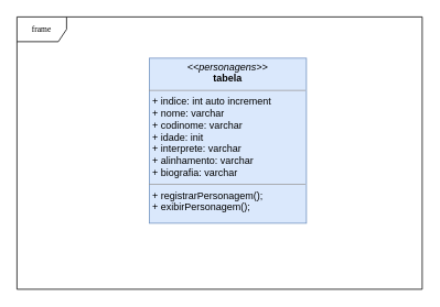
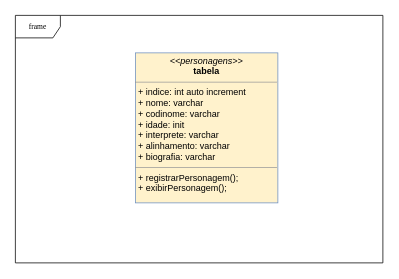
  <mxCell id="0" />
  <mxCell id="1" parent="0" />
  <mxCell id="2" value="frame" style="shape=umlFrame;whiteSpace=wrap;html=1;rounded=0;shadow=0;comic=0;labelBackgroundColor=none;strokeWidth=1;fontFamily=Verdana;fontSize=10;align=center;" parent="1" vertex="1"><mxGeometry x="20" y="20" width="490" height="330" as="geometry" /></mxCell>
- <mxCell id="3" value="&lt;p style=&quot;margin: 0px ; margin-top: 4px ; text-align: center&quot;&gt;&lt;i&gt;&amp;lt;&amp;lt;personagens&amp;gt;&amp;gt;&lt;/i&gt;&lt;br&gt;&lt;b&gt;tabela&lt;/b&gt;&lt;/p&gt;&lt;hr size=&quot;1&quot;&gt;&lt;p style=&quot;margin: 0px ; margin-left: 4px&quot;&gt;+ indice: int auto increment&lt;br&gt;+ nome: varchar&lt;/p&gt;&lt;p style=&quot;margin: 0px ; margin-left: 4px&quot;&gt;+ codinome: varchar&lt;/p&gt;&lt;p style=&quot;margin: 0px ; margin-left: 4px&quot;&gt;+ idade: init&lt;/p&gt;&lt;p style=&quot;margin: 0px ; margin-left: 4px&quot;&gt;+ interprete: varchar&lt;/p&gt;&lt;p style=&quot;margin: 0px ; margin-left: 4px&quot;&gt;+ alinhamento: varchar&lt;/p&gt;&lt;p style=&quot;margin: 0px ; margin-left: 4px&quot;&gt;+ biografia: varchar&lt;br&gt;&lt;/p&gt;&lt;hr size=&quot;1&quot;&gt;&lt;p style=&quot;margin: 0px ; margin-left: 4px&quot;&gt;+ registrarPersonagem();&lt;br&gt;+ exibirPersonagem();&lt;br&gt;&lt;/p&gt;" style="verticalAlign=top;align=left;overflow=fill;fontSize=12;fontFamily=Helvetica;html=1;rounded=0;shadow=0;comic=0;labelBackgroundColor=none;strokeWidth=1;fillColor=#dae8fc;strokeColor=#6c8ebf;" parent="1" vertex="1"><mxGeometry x="180" y="70" width="190" height="200" as="geometry" /></mxCell>
+ <mxCell id="3" value="&lt;p style=&quot;margin: 0px ; margin-top: 4px ; text-align: center&quot;&gt;&lt;i&gt;&amp;lt;&amp;lt;personagens&amp;gt;&amp;gt;&lt;/i&gt;&lt;br&gt;&lt;b&gt;tabela&lt;/b&gt;&lt;/p&gt;&lt;hr size=&quot;1&quot;&gt;&lt;p style=&quot;margin: 0px ; margin-left: 4px&quot;&gt;+ indice: int auto increment&lt;br&gt;+ nome: varchar&lt;/p&gt;&lt;p style=&quot;margin: 0px ; margin-left: 4px&quot;&gt;+ codinome: varchar&lt;/p&gt;&lt;p style=&quot;margin: 0px ; margin-left: 4px&quot;&gt;+ idade: init&lt;/p&gt;&lt;p style=&quot;margin: 0px ; margin-left: 4px&quot;&gt;+ interprete: varchar&lt;/p&gt;&lt;p style=&quot;margin: 0px ; margin-left: 4px&quot;&gt;+ alinhamento: varchar&lt;/p&gt;&lt;p style=&quot;margin: 0px ; margin-left: 4px&quot;&gt;+ biografia: varchar&lt;br&gt;&lt;/p&gt;&lt;hr size=&quot;1&quot;&gt;&lt;p style=&quot;margin: 0px ; margin-left: 4px&quot;&gt;+ registrarPersonagem();&lt;br&gt;+ exibirPersonagem();&lt;br&gt;&lt;/p&gt;" style="verticalAlign=top;align=left;overflow=fill;fontSize=12;fontFamily=Helvetica;html=1;rounded=0;shadow=0;comic=0;labelBackgroundColor=none;strokeWidth=1;fillColor=#fff2cc;strokeColor=#6c8ebf;" parent="1" vertex="1"><mxGeometry x="180" y="70" width="190" height="200" as="geometry" /></mxCell>
